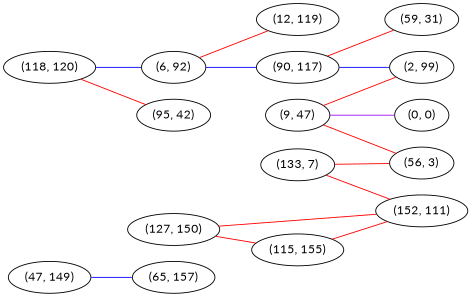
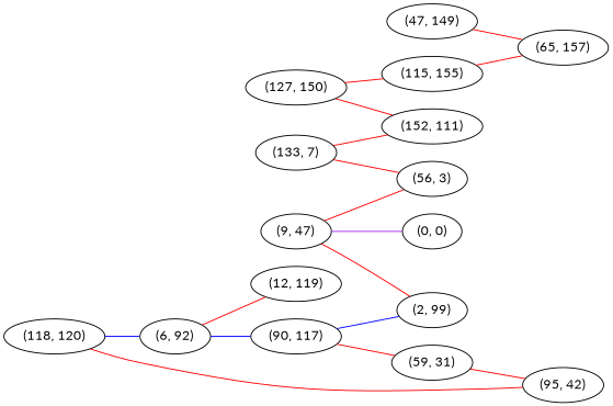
  graph {
    fontname=Lato
    rankdir=LR
    node [fontname=Lato]
    edge [color=red fontname=Lato weight=1]
    "(47, 149)"
    "(65, 157)"
    "(118, 120)"
    "(6, 92)"
    n5 [label="(95, 42)"]
    "(12, 119)"
    n7 [label="(90, 117)"]
    "(9, 47)"
    "(56, 3)"
    "(0, 0)"
    "(2, 99)"
    n12 [label="(59, 31)"]
    "(133, 7)"
    "(152, 111)"
    "(127, 150)"
    "(115, 155)"
-   "(47, 149)" -- "(65, 157)" [color=blue]
+   "(47, 149)" -- "(65, 157)"
    "(118, 120)" -- "(6, 92)" [color=blue weight=3]
    "(118, 120)" -- n5
    "(6, 92)" -- "(12, 119)"
    "(6, 92)" -- n7 [color=blue weight=3]
    n7 -- "(2, 99)" [color=blue weight=3]
    n7 -- n12
    "(9, 47)" -- "(56, 3)"
    "(9, 47)" -- "(0, 0)" [color=purple weight=4]
    "(9, 47)" -- "(2, 99)"
+   n12 -- n5
    "(133, 7)" -- "(56, 3)"
    "(133, 7)" -- "(152, 111)"
    "(127, 150)" -- "(152, 111)"
    "(127, 150)" -- "(115, 155)"
-   "(115, 155)" -- "(152, 111)"
+   "(115, 155)" -- "(65, 157)"
  }
